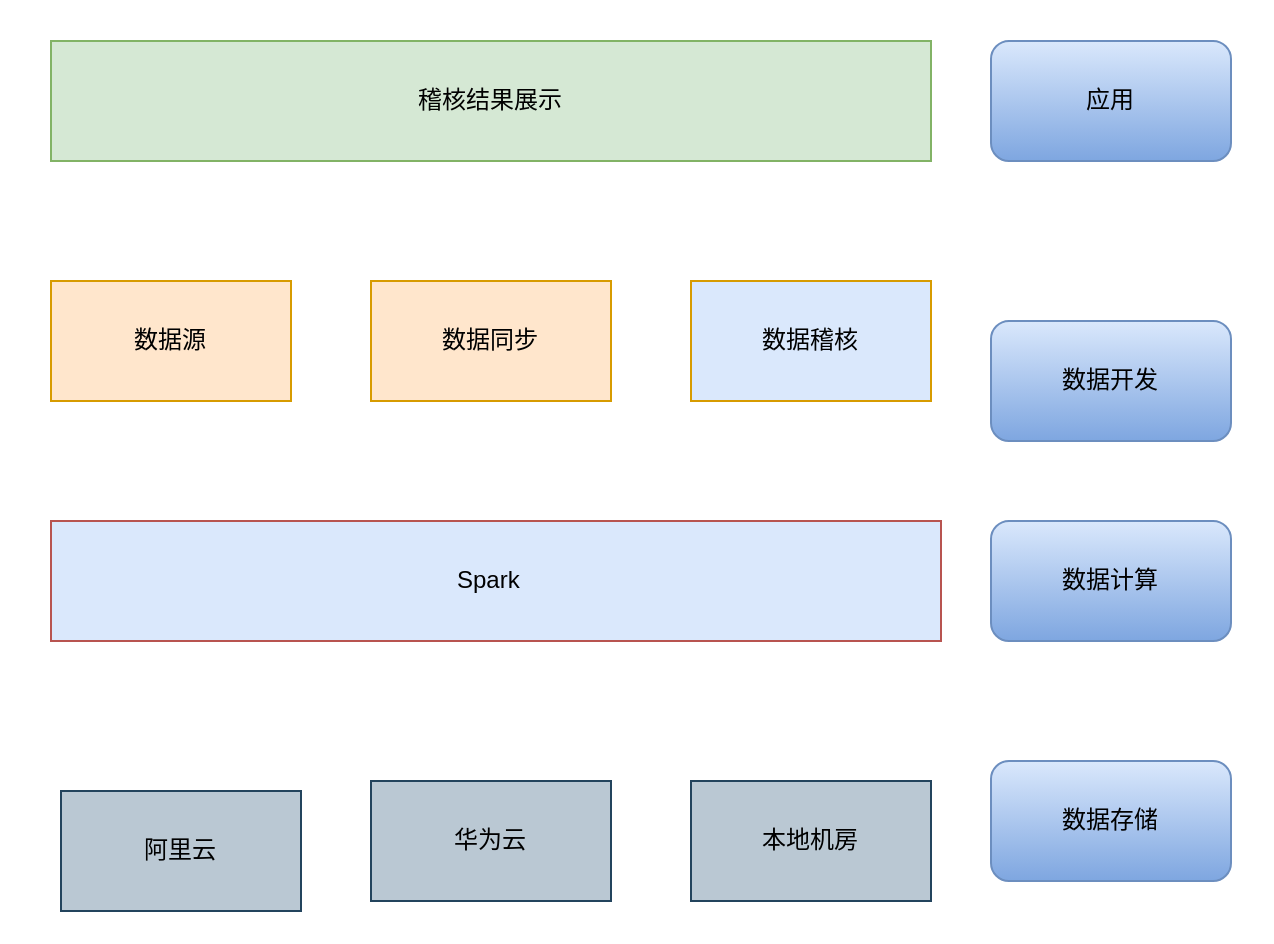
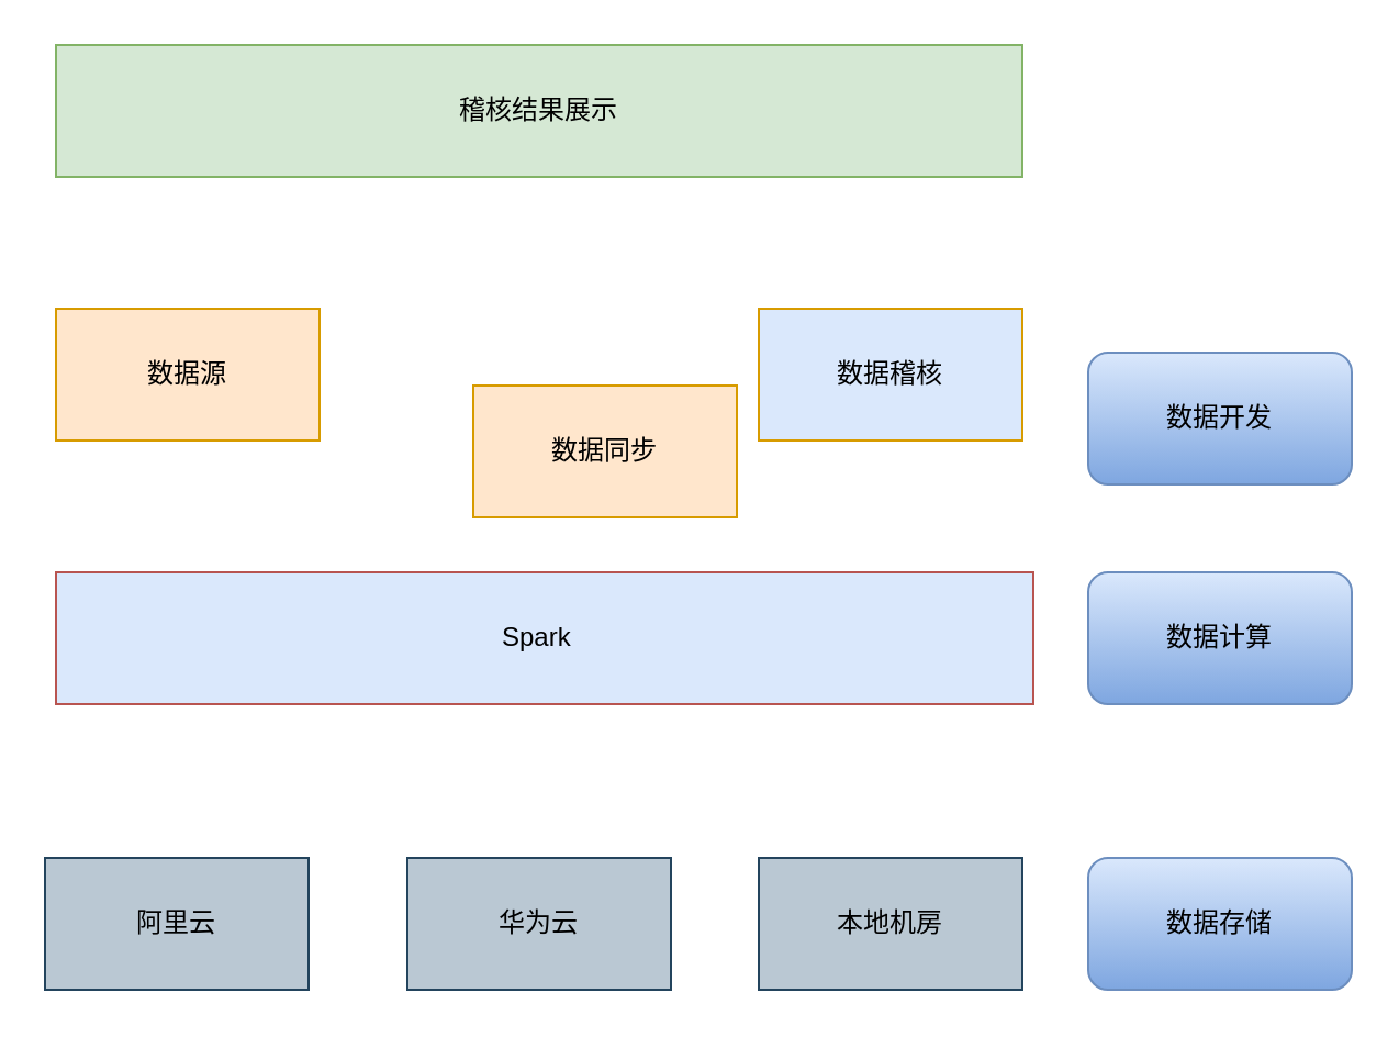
  <mxCell id="0" />
  <mxCell id="1" parent="0" />
  <mxCell id="2" value="数据源" style="rounded=0;whiteSpace=wrap;html=1;fillColor=#ffe6cc;strokeColor=#d79b00;" vertex="1" parent="1"><mxGeometry x="25" y="140" width="120" height="60" as="geometry" /></mxCell>
  <mxCell id="3" value="Spark&amp;nbsp;&amp;nbsp;" style="rounded=0;whiteSpace=wrap;html=1;fillColor=#dae8fc;strokeColor=#b85450;" vertex="1" parent="1"><mxGeometry x="25" y="260" width="445" height="60" as="geometry" /></mxCell>
- <mxCell id="4" value="数据同步" style="rounded=0;whiteSpace=wrap;html=1;fillColor=#ffe6cc;strokeColor=#d79b00;" vertex="1" parent="1"><mxGeometry x="185" y="140" width="120" height="60" as="geometry" /></mxCell>
+ <mxCell id="4" value="数据同步" style="rounded=0;whiteSpace=wrap;html=1;fillColor=#ffe6cc;strokeColor=#d79b00;" vertex="1" parent="1"><mxGeometry x="215" y="175" width="120" height="60" as="geometry" /></mxCell>
  <mxCell id="5" value="数据稽核" style="rounded=0;whiteSpace=wrap;html=1;fillColor=#dae8fc;strokeColor=#d79b00;" vertex="1" parent="1"><mxGeometry x="345" y="140" width="120" height="60" as="geometry" /></mxCell>
  <mxCell id="6" value="稽核结果展示" style="rounded=0;whiteSpace=wrap;html=1;fillColor=#d5e8d4;strokeColor=#82b366;" vertex="1" parent="1"><mxGeometry x="25" y="20" width="440" height="60" as="geometry" /></mxCell>
- <mxCell id="7" value="阿里云" style="rounded=0;whiteSpace=wrap;html=1;fillColor=#bac8d3;strokeColor=#23445d;" vertex="1" parent="1"><mxGeometry x="30" y="395" width="120" height="60" as="geometry" /></mxCell>
+ <mxCell id="7" value="阿里云" style="rounded=0;whiteSpace=wrap;html=1;fillColor=#bac8d3;strokeColor=#23445d;" vertex="1" parent="1"><mxGeometry x="20" y="390" width="120" height="60" as="geometry" /></mxCell>
  <mxCell id="8" value="华为云" style="rounded=0;whiteSpace=wrap;html=1;fillColor=#bac8d3;strokeColor=#23445d;" vertex="1" parent="1"><mxGeometry x="185" y="390" width="120" height="60" as="geometry" /></mxCell>
  <mxCell id="9" value="本地机房" style="rounded=0;whiteSpace=wrap;html=1;fillColor=#bac8d3;strokeColor=#23445d;" vertex="1" parent="1"><mxGeometry x="345" y="390" width="120" height="60" as="geometry" /></mxCell>
- <mxCell id="10" value="应用" style="rounded=1;whiteSpace=wrap;html=1;fillColor=#dae8fc;strokeColor=#6c8ebf;gradientColor=#7ea6e0;" vertex="1" parent="1"><mxGeometry x="495" y="20" width="120" height="60" as="geometry" /></mxCell>
  <mxCell id="11" value="数据开发" style="rounded=1;whiteSpace=wrap;html=1;fillColor=#dae8fc;strokeColor=#6c8ebf;gradientColor=#7ea6e0;" vertex="1" parent="1"><mxGeometry x="495" y="160" width="120" height="60" as="geometry" /></mxCell>
  <mxCell id="12" value="数据计算" style="rounded=1;whiteSpace=wrap;html=1;fillColor=#dae8fc;strokeColor=#6c8ebf;gradientColor=#7ea6e0;" vertex="1" parent="1"><mxGeometry x="495" y="260" width="120" height="60" as="geometry" /></mxCell>
- <mxCell id="13" value="数据存储" style="rounded=1;whiteSpace=wrap;html=1;gradientColor=#7ea6e0;fillColor=#dae8fc;strokeColor=#6c8ebf;" vertex="1" parent="1"><mxGeometry x="495" y="380" width="120" height="60" as="geometry" /></mxCell>
+ <mxCell id="13" value="数据存储" style="rounded=1;whiteSpace=wrap;html=1;gradientColor=#7ea6e0;fillColor=#dae8fc;strokeColor=#6c8ebf;" vertex="1" parent="1"><mxGeometry x="495" y="390" width="120" height="60" as="geometry" /></mxCell>
